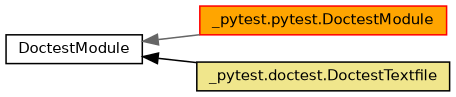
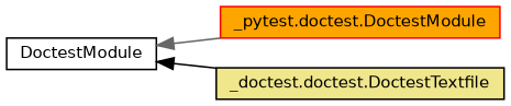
  digraph {
    rankdir=LR
    node [color=black fontname=Helvetica fontsize=10 shape=box style=filled]
    edge [dir=back fontname=Helvetica fontsize=10 labelfontname=Helvetica labelfontsize=10 style=solid]
    n1 [fillcolor=white height=0.2 label=DoctestModule width=0.4]
-   n2 [color=red fillcolor=orange height=0.2 label="_pytest.pytest.DoctestModule" width=0.4]
-   n3 [fillcolor=khaki height=0.2 label="_pytest.doctest.DoctestTextfile" width=0.4]
+   n2 [color=red fillcolor=orange height=0.2 label="_pytest.doctest.DoctestModule" width=0.4]
+   n3 [fillcolor=khaki height=0.2 label="_doctest.doctest.DoctestTextfile" width=0.4]
    n1 -> n2 [color=gray40]
    n1 -> n3 [color=black]
  }
